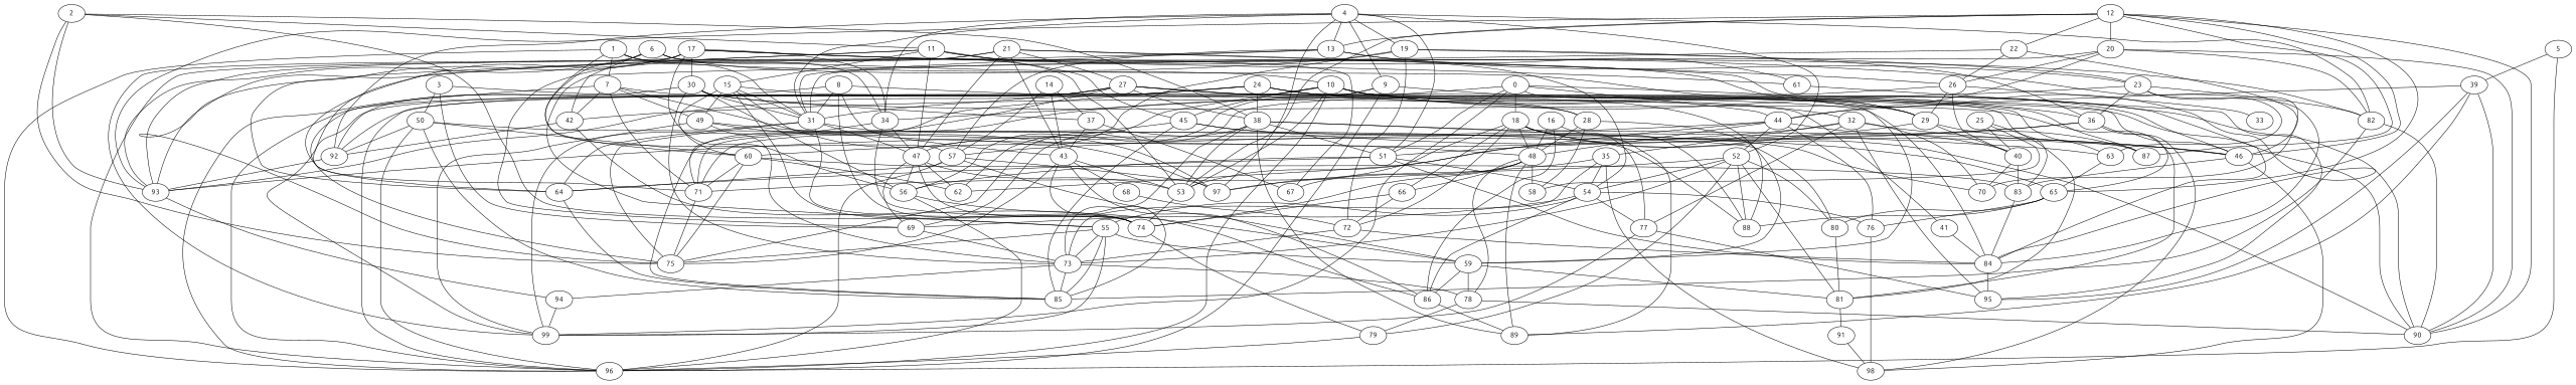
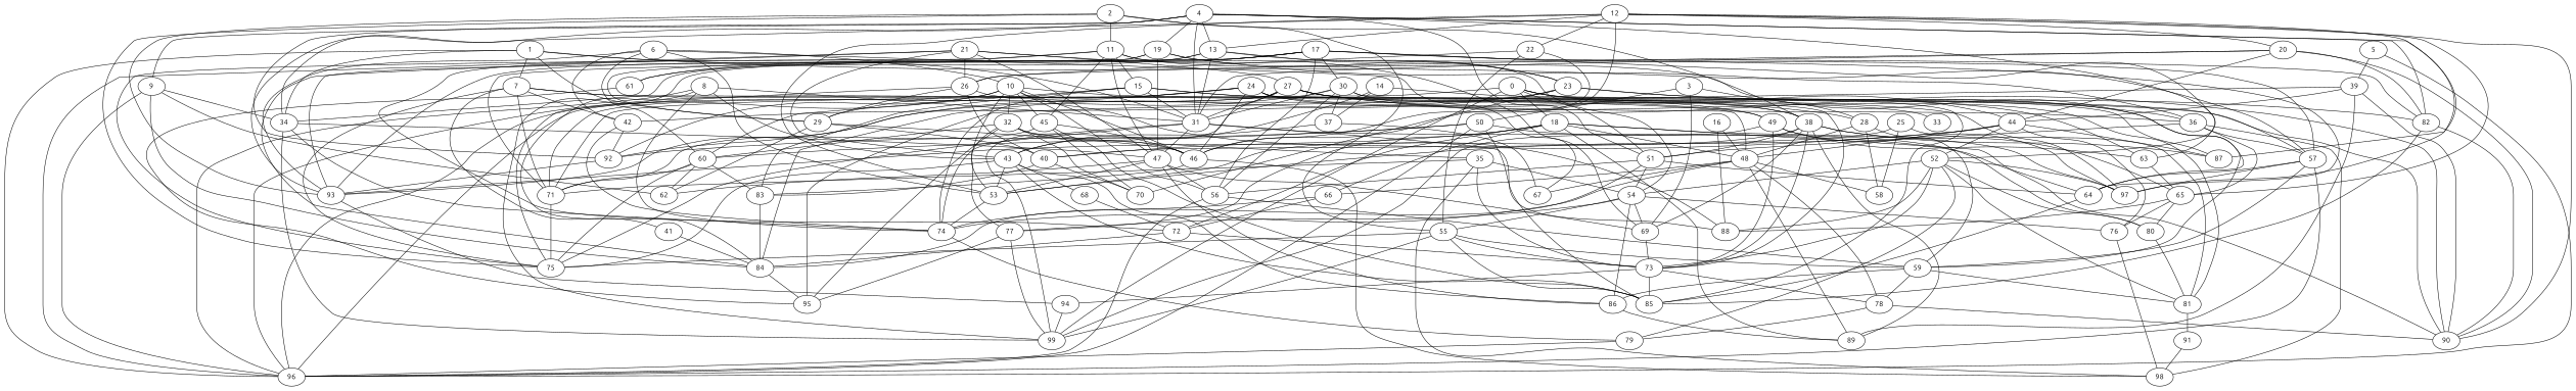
  strict graph {
    fontname=Ubuntu
    node [fontname=Ubuntu]
    edge [fontname=Ubuntu is_available=True prob=1.0]
    0
    18
    44
    51
    59
    71
    87
    99
    97
    48
    90
    40
    66
    72
    77
    89
    93
    52
    53
    76
    84
    56
    54
    64
    86
    81
    78
    75
    1
    7
    29
    31
    34
    57
    96
    42
    41
    49
    62
    46
    74
    88
    47
    2
    11
    38
    55
    45
    15
    69
    65
    73
    85
    94
    3
    28
    50
    58
    92
    60
    80
    4
    9
    13
    19
    82
    23
    61
    36
    79
    5
    39
    95
    6
    10
    67
    32
    83
    63
    8
    43
    68
    70
    35
    98
    12
    20
    22
    26
    14
    37
    16
    17
    30
    33
    21
    27
    24
    25
    91
    0 -- 18 [prob=0.743228008826]
    0 -- 44 [prob=0.265084578587]
    0 -- 51 [prob=0.51540588752]
    0 -- 59 [prob=0.563015934557]
    0 -- 71
    0 -- 87 [prob=0.908076553442]
    0 -- 99
    18 -- 97 [prob=0.605205848184]
    18 -- 48 [prob=0.945211738238]
    18 -- 90
    18 -- 40 [prob=0.780499461583]
    18 -- 66 [prob=0.244709976074]
    18 -- 72
    18 -- 77 [prob=0.077612866484]
    18 -- 89 [prob=0.18720603122]
    44 -- 87 [prob=0.0375342791515]
    44 -- 48 [prob=0.314299330401]
    44 -- 93 [prob=0.213637213263]
    44 -- 52 [prob=0.271319311116]
    44 -- 53 [prob=0.577413330577]
    44 -- 76 [prob=0.904373505749]
    51 -- 84 [prob=0.735587381479]
    51 -- 56 [prob=0.380710720695]
    51 -- 54
    51 -- 64 [prob=0.924845577226]
    59 -- 86 [prob=0.562023298868]
    59 -- 81 [prob=0.43869073633]
    59 -- 78 [prob=0.0982764931866]
    71 -- 75
    48 -- 66 [prob=0.0474310779808]
    48 -- 89
    48 -- 78 [prob=0.499287611665]
    48 -- 74 [prob=0.191198689681]
    48 -- 58 [prob=0.453684413437]
    48 -- 67
    40 -- 83
    40 -- 70 [prob=0.882053058228]
    66 -- 72
    66 -- 74 [prob=0.698610651424]
    72 -- 84 [prob=0.180262512987]
    72 -- 73 [prob=0.655174689087]
    77 -- 99 [prob=0.712677915943]
    77 -- 95 [prob=0.538652741949]
    93 -- 94 [prob=0.158729514099]
    52 -- 97
    52 -- 54 [prob=0.435156727559]
    52 -- 81 [prob=0.701642936765]
    52 -- 88 [prob=0.373384845061]
    52 -- 73 [prob=0.58324653295]
    52 -- 80 [prob=0.707728476437]
    52 -- 79 [prob=0.278806194355]
    53 -- 74
    76 -- 98 [prob=0.554066575935]
    84 -- 95 [prob=0.215980122265]
    56 -- 59 [prob=0.692877793652]
    56 -- 96 [prob=0.60575054239]
    54 -- 77 [prob=0.98504825762]
    54 -- 76 [prob=0.24266868415]
    54 -- 86 [prob=0.079714957153]
    54 -- 55 [prob=0.474151305945]
    54 -- 69 [prob=0.845817685383]
    64 -- 85 [prob=0.640569723301]
    86 -- 89 [prob=0.0510001126829]
    81 -- 91 [prob=0.724468973501]
    78 -- 90
    78 -- 79
    1 -- 7 [prob=0.800512458434]
    1 -- 29
    1 -- 31
    1 -- 34 [prob=0.308321610908]
    1 -- 57
    1 -- 96
    7 -- 71 [prob=0.340578836128]
    7 -- 48 [prob=0.191352406937]
    7 -- 75 [prob=0.935984512878]
    7 -- 42 [prob=0.451440786708]
    7 -- 41 [prob=0.708038960451]
    7 -- 49 [prob=0.245916623192]
    29 -- 40 [prob=0.474689526497]
    29 -- 62 [prob=0.965247733791]
    29 -- 46 [prob=0.752755385253]
    31 -- 64 [prob=0.600687310585]
    31 -- 75 [prob=0.662443157857]
    31 -- 74 [prob=0.488533377659]
    31 -- 88
    31 -- 47 [prob=0.552972137507]
    34 -- 99 [prob=0.669297036598]
    34 -- 74 [prob=0.420011080918]
    34 -- 47 [prob=0.953362880044]
    57 -- 59 [prob=0.39678335793]
    57 -- 97 [prob=0.577700687513]
    57 -- 64
    57 -- 96 [prob=0.0842823706013]
    42 -- 74 [prob=0.382345578575]
    42 -- 92 [prob=0.957497278544]
    41 -- 84 [prob=0.748383120771]
    49 -- 99
    49 -- 97
    49 -- 73 [prob=0.207804477315]
    49 -- 63 [prob=0.131412607431]
    46 -- 83 [prob=0.704517833459]
    46 -- 98
    74 -- 79
    47 -- 53 [prob=0.000151609355091]
    47 -- 56 [prob=0.887677136298]
    47 -- 86
    47 -- 62 [prob=0.274198536068]
    47 -- 69 [prob=0.834150814659]
    2 -- 93 [prob=0.877994622682]
    2 -- 75 [prob=0.830535869111]
    2 -- 11 [prob=0.686996305763]
    2 -- 38
    2 -- 55
    11 -- 54 [prob=0.11023149615]
    11 -- 64 [prob=0.53574967221]
    11 -- 75 [prob=0.867534256829]
    11 -- 29
    11 -- 47 [prob=0.103191510578]
    11 -- 45 [prob=0.869479548236]
    11 -- 15 [prob=0.483159381626]
    38 -- 51 [prob=0.181530177934]
    38 -- 87 [prob=0.453606512791]
    38 -- 89 [prob=0.185483141202]
    38 -- 53 [prob=0.133398208466]
    38 -- 69 [prob=0.260478742237]
    38 -- 65 [prob=0.892026188081]
    38 -- 73 [prob=0.872601715578]
    55 -- 59 [prob=0.865487071745]
    55 -- 99 [prob=0.554781878825]
    55 -- 75 [prob=0.446335854484]
    55 -- 73 [prob=0.119387901095]
    55 -- 85
    45 -- 71 [prob=0.307324156884]
    45 -- 46 [prob=0.596502969547]
    45 -- 85 [prob=0.851295855854]
    45 -- 70
    15 -- 97 [prob=0.81657230804]
    15 -- 31 [prob=0.688491092827]
    15 -- 49 [prob=0.914572002604]
    15 -- 74 [prob=0.394910879687]
    15 -- 60 [prob=0.824645604141]
    15 -- 83 [prob=0.18241453959]
    69 -- 73 [prob=0.814451357681]
    65 -- 76 [prob=0.818758197822]
    65 -- 88
    65 -- 80 [prob=0.903794230656]
    73 -- 78 [prob=0.752362582489]
    73 -- 85
    73 -- 94 [prob=0.596383116328]
    94 -- 99 [prob=0.654107366214]
    3 -- 69 [prob=0.927099751692]
    3 -- 28
    3 -- 50 [prob=0.395667821137]
    28 -- 59 [prob=0.785776587804]
    28 -- 48
    28 -- 58 [prob=0.516880699495]
    50 -- 96 [prob=0.545208922141]
    50 -- 85 [prob=0.177994088808]
    50 -- 92 [prob=0.400609418678]
    50 -- 60 [prob=0.516427000513]
    50 -- 80
    92 -- 93
    60 -- 71
    60 -- 75 [prob=0.564106195563]
    60 -- 62
    60 -- 83 [prob=0.268327757812]
    80 -- 81 [prob=0.46835730004]
    4 -- 51 [prob=0.253175214799]
    4 -- 97 [prob=0.0932204513188]
    4 -- 52 [prob=0.681576612911]
    4 -- 31 [prob=0.967014276049]
    4 -- 34 [prob=0.166137362981]
    4 -- 92
    4 -- 9 [prob=0.52672217396]
    4 -- 13 [prob=0.461003707589]
    4 -- 19 [prob=0.93916118108]
    4 -- 82
    9 -- 84
    9 -- 34 [prob=0.0631721687774]
    9 -- 96 [prob=0.864751368474]
    9 -- 62 [prob=0.294402320853]
    13 -- 93
    13 -- 31 [prob=0.482033203198]
    13 -- 57 [prob=0.141058342172]
    13 -- 23 [prob=0.223893135233]
    13 -- 61
    19 -- 72 [prob=0.550143728625]
    19 -- 93 [prob=0.761567975559]
    19 -- 47 [prob=0.727811576467]
    19 -- 23
    19 -- 36 [prob=0.240712887964]
    82 -- 90 [prob=0.686967358642]
    82 -- 85 [prob=0.160974533809]
    23 -- 84 [prob=0.732716752259]
    23 -- 42 [prob=0.0785066422904]
    23 -- 82 [prob=0.985431630925]
    23 -- 36 [prob=0.0106041026923]
    23 -- 70
    61 -- 95 [prob=0.172868084468]
    36 -- 51 [prob=0.983264734028]
    36 -- 57 [prob=0.0596993501819]
    36 -- 65 [prob=0.650817236341]
    36 -- 98 [prob=0.304837298288]
    79 -- 96 [prob=0.0972707953218]
    5 -- 96 [prob=0.413943586465]
    5 -- 39 [prob=0.118867868704]
    39 -- 44
    39 -- 90
    39 -- 89 [prob=0.869364473758]
    39 -- 95
    6 -- 93 [prob=0.403453914153]
    6 -- 53
    6 -- 42 [prob=0.582969381383]
    6 -- 60 [prob=0.908163770221]
    6 -- 10 [prob=0.993680344348]
    6 -- 67
    10 -- 90 [prob=0.667829601829]
    10 -- 53 [prob=0.925348842757]
    10 -- 56 [prob=0.701075504264]
    10 -- 96
    10 -- 46 [prob=0.482638461879]
    10 -- 88 [prob=0.261276808806]
    10 -- 45 [prob=0.0685011471]
    10 -- 92 [prob=0.346946181421]
    10 -- 32
    32 -- 77 [prob=0.562455374934]
    32 -- 46
    32 -- 60 [prob=0.545452238928]
    32 -- 95 [prob=0.364921073412]
    32 -- 70 [prob=0.606417922819]
    32 -- 35
    83 -- 84 [prob=0.765900080543]
    63 -- 65 [prob=0.9024446384]
    8 -- 84 [prob=0.905108222159]
    8 -- 31 [prob=0.757760189136]
    8 -- 96 [prob=0.0515751838915]
    8 -- 74 [prob=0.872553315836]
    8 -- 43 [prob=0.819886830343]
    43 -- 53
    43 -- 86 [prob=0.415179077488]
    43 -- 75 [prob=0.773481440785]
    43 -- 85 [prob=0.461230681356]
    43 -- 68 [prob=0.837473510259]
    68 -- 72 [prob=0.711223328207]
    35 -- 71 [prob=0.577233485998]
    35 -- 54 [prob=0.877513382327]
    35 -- 73 [prob=0.357551842415]
    35 -- 98 [prob=0.424208573192]
    12 -- 87 [prob=0.725499084182]
    12 -- 90 [prob=0.777483995135]
    12 -- 93 [prob=0.248379151407]
    12 -- 53 [prob=0.157666028655]
    12 -- 46 [prob=0.607783727098]
    12 -- 65 [prob=0.783643786928]
    12 -- 13 [prob=0.869696331199]
    12 -- 20 [prob=0.734830766072]
    12 -- 22 [prob=0.816867589933]
    20 -- 44
    20 -- 90 [prob=0.706181699929]
    20 -- 31 [prob=0.611823780356]
    20 -- 82
    20 -- 26
    22 -- 46 [prob=0.0339790986269]
    22 -- 55 [prob=0.372819427028]
    22 -- 26 [prob=0.53285537138]
    26 -- 40
    26 -- 75 [prob=0.749552579936]
    26 -- 29
    26 -- 33 [prob=0.0143791980565]
    14 -- 57 [prob=0.771047289258]
    14 -- 43 [prob=0.554162530613]
    14 -- 37 [prob=0.505061294382]
    37 -- 67 [prob=0.871401685261]
    37 -- 43 [prob=0.508283055375]
    16 -- 48 [prob=0.661729824109]
-   16 -- 86
    16 -- 88 [prob=0.389225368567]
    17 -- 71 [prob=0.806212668539]
    17 -- 99 [prob=0.0654490793126]
    17 -- 56 [prob=0.483930488316]
    17 -- 64 [prob=0.153214690181]
    17 -- 34 [prob=0.432563315731]
    17 -- 82 [prob=0.934607440337]
    17 -- 61 [prob=0.517124840938]
    17 -- 63
    17 -- 30
    30 -- 56 [prob=0.746105193044]
    30 -- 81 [prob=0.99958118972]
    30 -- 31 [prob=0.245512490128]
    30 -- 73 [prob=0.771490630049]
    30 -- 92 [prob=0.417779495124]
    30 -- 37 [prob=0.216552534527]
    21 -- 84
    21 -- 96
    21 -- 47 [prob=0.726046220364]
    21 -- 69 [prob=0.911787016154]
    21 -- 43 [prob=0.592517717848]
    21 -- 26
    21 -- 27 [prob=0.142134062768]
    27 -- 71 [prob=0.215372064975]
    27 -- 99 [prob=0.636565295009]
    27 -- 90 [prob=0.570661696926]
    27 -- 31 [prob=0.239823912738]
    27 -- 96
    27 -- 38 [prob=0.493158879701]
    27 -- 28 [prob=0.766738743277]
    27 -- 63 [prob=0.343366195368]
    24 -- 93 [prob=0.0416728635585]
    24 -- 29 [prob=0.114155292922]
    24 -- 96 [prob=0.708826972281]
    24 -- 46
    24 -- 38 [prob=0.018452971638]
    24 -- 85
    24 -- 36 [prob=0.705497457917]
    25 -- 40
    25 -- 81 [prob=0.00519349512117]
    25 -- 58 [prob=0.555853165367]
    91 -- 98 [prob=0.543856309073]
  }
